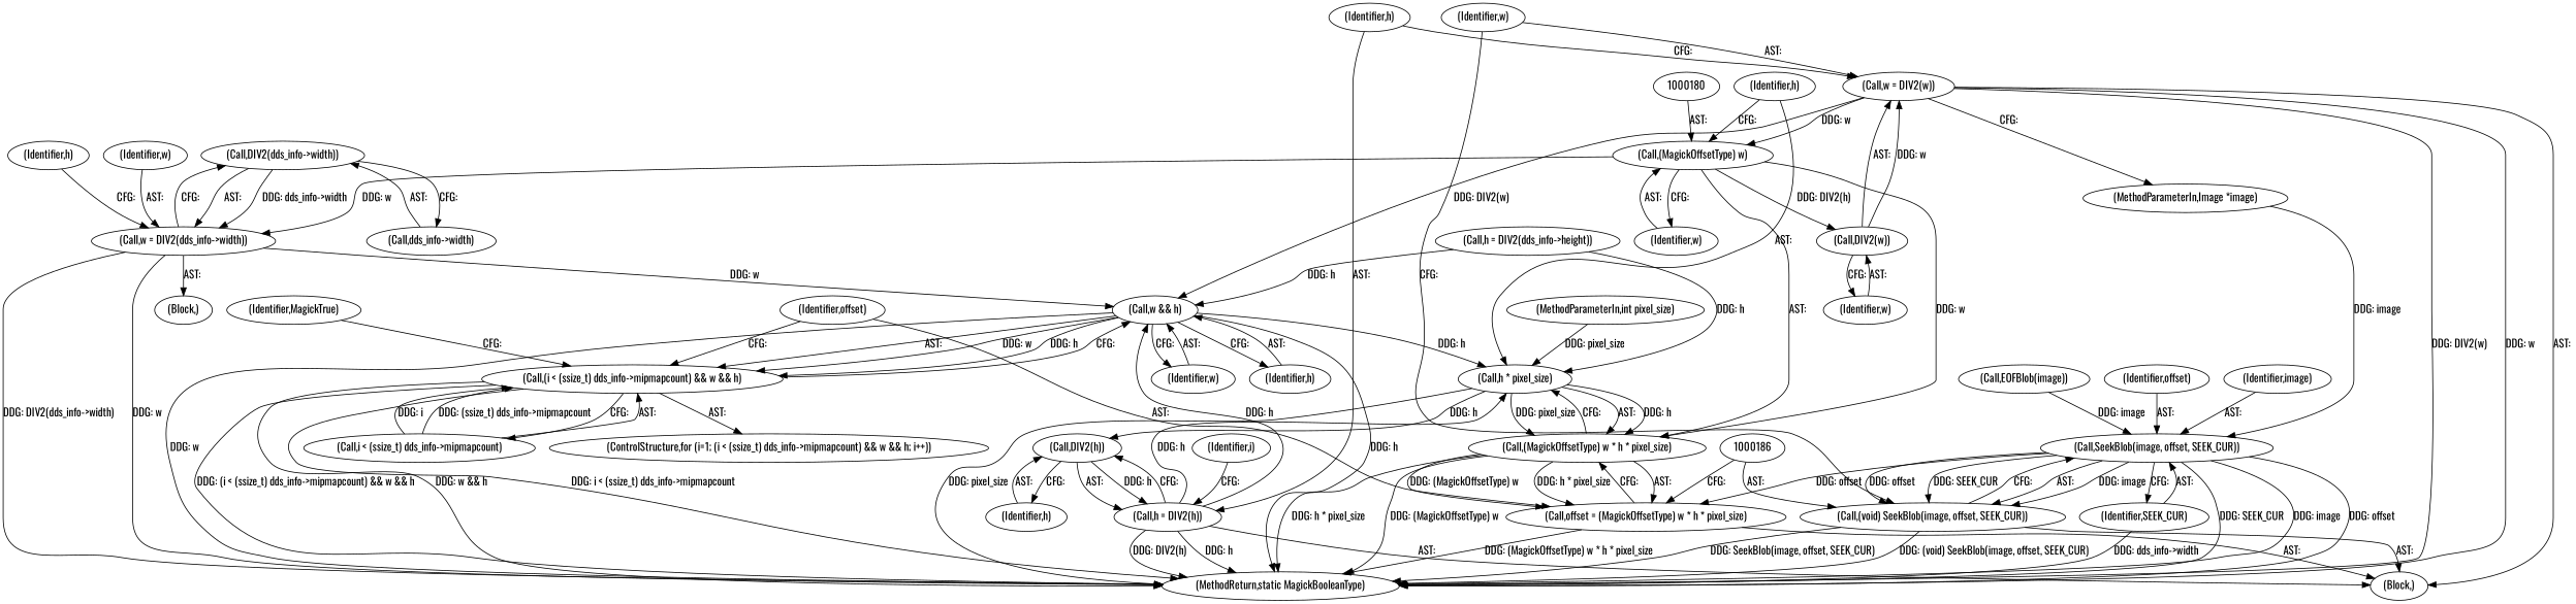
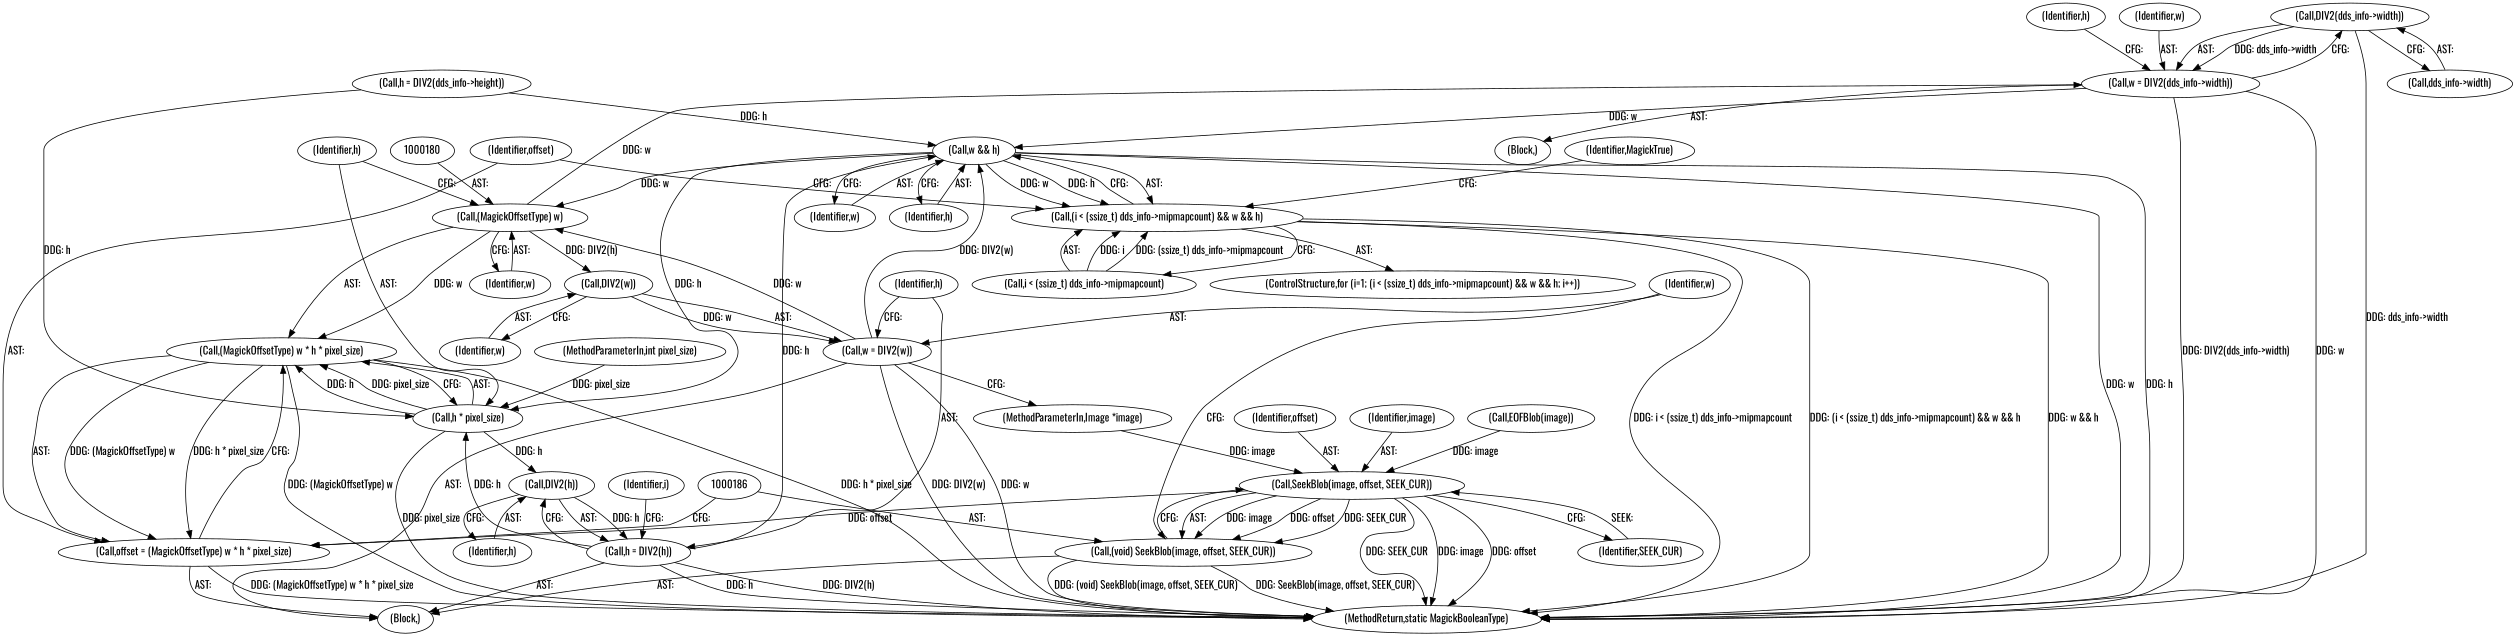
  digraph {
    fontname=Oswald
    node [fontname=Oswald]
    edge [fontname=Oswald]
    n1 [label="(Call,DIV2(dds_info->width))"]
    n2 [label="(Call,w = DIV2(dds_info->width))"]
    n3 [label="(MethodReturn,static MagickBooleanType)"]
    n4 [label="(Call,dds_info->width)"]
    n5 [label="(Call,w && h)"]
    n6 [label="(Block,)"]
    n7 [label="(Call,(MagickOffsetType) w)"]
    n8 [label="(Call,(i < (ssize_t) dds_info->mipmapcount) && w && h)"]
    n9 [label="(Call,h * pixel_size)"]
    n10 [label="(Identifier,w)"]
    n11 [label="(Identifier,h)"]
    n12 [label="(Call,(MagickOffsetType) w * h * pixel_size)"]
    n13 [label="(Call,DIV2(w))"]
    n14 [label="(Identifier,w)"]
    n15 [label="(Call,i < (ssize_t) dds_info->mipmapcount)"]
    n16 [label="(ControlStructure,for (i=1; (i < (ssize_t) dds_info->mipmapcount) && w && h; i++))"]
    n17 [label="(Call,DIV2(h))"]
    n18 [label="(Call,offset = (MagickOffsetType) w * h * pixel_size)"]
    n19 [label="(Call,w = DIV2(w))"]
    n20 [label="(Identifier,w)"]
    n21 [label="(Block,)"]
    n22 [label="(Call,SeekBlob(image, offset, SEEK_CUR))"]
    n23 [label="(Call,(void) SeekBlob(image, offset, SEEK_CUR))"]
    n24 [label="(Identifier,SEEK_CUR)"]
    n25 [label="(MethodParameterIn,Image *image)"]
    n26 [label="(Call,h = DIV2(h))"]
    n27 [label="(Identifier,h)"]
    n28 [label="(MethodParameterIn,int pixel_size)"]
    n29 [label="(Identifier,offset)"]
    n30 [label="(Identifier,MagickTrue)"]
    n31 [label="(Call,h = DIV2(dds_info->height))"]
    n32 [label="(Identifier,h)"]
    n33 [label="(Identifier,h)"]
    n34 [label="(Identifier,i)"]
    n35 [label="(Identifier,w)"]
    n36 [label="(Identifier,image)"]
    n37 [label="(Identifier,h)"]
    n38 [label="(Call,EOFBlob(image))"]
    n39 [label="(Identifier,w)"]
    n40 [label="(Identifier,offset)"]
    1000180
    1000186
    n1 -> n2 [label="AST: "]
    n1 -> n2 [label="DDG: dds_info->width"]
-   n24 -> n3 [label="DDG: dds_info->width"]
+   n1 -> n3 [label="DDG: dds_info->width"]
    n1 -> n4 [label="CFG: "]
    n2 -> n1 [label="CFG: "]
    n2 -> n3 [label="DDG: DIV2(dds_info->width)"]
    n2 -> n3 [label="DDG: w"]
    n2 -> n5 [label="DDG: w"]
    n2 -> n6 [label="AST: "]
    n4 -> n1 [label="AST: "]
    n5 -> n3 [label="DDG: h"]
    n5 -> n3 [label="DDG: w"]
+   n5 -> n7 [label="DDG: w"]
    n5 -> n8 [label="AST: "]
    n5 -> n8 [label="DDG: w"]
    n5 -> n8 [label="DDG: h"]
    n5 -> n9 [label="DDG: h"]
    n5 -> n10 [label="CFG: "]
    n5 -> n11 [label="CFG: "]
    n7 -> n2 [label="DDG: w"]
    n7 -> n12 [label="AST: "]
    n7 -> n12 [label="DDG: w"]
    n7 -> n13 [label="DDG: DIV2(h)"]
    n7 -> n14 [label="CFG: "]
    n8 -> n3 [label="DDG: w && h"]
    n8 -> n3 [label="DDG: i < (ssize_t) dds_info->mipmapcount"]
    n8 -> n3 [label="DDG: (i < (ssize_t) dds_info->mipmapcount) && w && h"]
    n8 -> n5 [label="CFG: "]
    n8 -> n15 [label="CFG: "]
    n8 -> n16 [label="AST: "]
    n9 -> n3 [label="DDG: pixel_size"]
    n9 -> n12 [label="AST: "]
    n9 -> n12 [label="DDG: h"]
    n9 -> n12 [label="DDG: pixel_size"]
    n9 -> n17 [label="DDG: h"]
    n10 -> n5 [label="AST: "]
    n11 -> n5 [label="AST: "]
    n12 -> n3 [label="DDG: h * pixel_size"]
    n12 -> n3 [label="DDG: (MagickOffsetType) w"]
    n12 -> n9 [label="CFG: "]
    n12 -> n18 [label="AST: "]
    n12 -> n18 [label="DDG: (MagickOffsetType) w"]
    n12 -> n18 [label="DDG: h * pixel_size"]
    n13 -> n19 [label="AST: "]
    n13 -> n19 [label="DDG: w"]
    n13 -> n20 [label="CFG: "]
    n14 -> n7 [label="AST: "]
    n15 -> n8 [label="AST: "]
    n15 -> n8 [label="DDG: i"]
    n15 -> n8 [label="DDG: (ssize_t) dds_info->mipmapcount"]
    n17 -> n26 [label="AST: "]
    n17 -> n26 [label="DDG: h"]
    n17 -> n27 [label="CFG: "]
    n18 -> n3 [label="DDG: (MagickOffsetType) w * h * pixel_size"]
    n18 -> n12 [label="CFG: "]
    n18 -> n21 [label="AST: "]
    n19 -> n3 [label="DDG: DIV2(w)"]
    n19 -> n3 [label="DDG: w"]
    n19 -> n5 [label="DDG: DIV2(w)"]
    n19 -> n7 [label="DDG: w"]
    n19 -> n21 [label="AST: "]
    n19 -> n25 [label="CFG: "]
    n20 -> n13 [label="AST: "]
    n22 -> n3 [label="DDG: SEEK_CUR"]
    n22 -> n3 [label="DDG: image"]
    n22 -> n3 [label="DDG: offset"]
    n22 -> n18 [label="DDG: offset"]
    n22 -> n23 [label="AST: "]
    n22 -> n23 [label="DDG: image"]
    n22 -> n23 [label="DDG: offset"]
    n22 -> n23 [label="DDG: SEEK_CUR"]
    n22 -> n24 [label="CFG: "]
    n23 -> n3 [label="DDG: (void) SeekBlob(image, offset, SEEK_CUR)"]
    n23 -> n3 [label="DDG: SeekBlob(image, offset, SEEK_CUR)"]
    n23 -> n21 [label="AST: "]
    n23 -> n22 [label="CFG: "]
-   n24 -> n22 [label="AST: "]
+   n24 -> n22 [label="SEEK: "]
    n25 -> n22 [label="DDG: image"]
    n26 -> n3 [label="DDG: DIV2(h)"]
    n26 -> n3 [label="DDG: h"]
    n26 -> n5 [label="DDG: h"]
    n26 -> n9 [label="DDG: h"]
    n26 -> n17 [label="CFG: "]
    n26 -> n21 [label="AST: "]
    n27 -> n17 [label="AST: "]
    n28 -> n9 [label="DDG: pixel_size"]
    n29 -> n22 [label="AST: "]
    n30 -> n8 [label="CFG: "]
    n31 -> n5 [label="DDG: h"]
    n31 -> n9 [label="DDG: h"]
    n32 -> n2 [label="CFG: "]
    n33 -> n19 [label="CFG: "]
    n33 -> n26 [label="AST: "]
    n34 -> n26 [label="CFG: "]
    n35 -> n19 [label="AST: "]
    n35 -> n23 [label="CFG: "]
    n36 -> n22 [label="AST: "]
    n37 -> n7 [label="CFG: "]
    n37 -> n9 [label="AST: "]
    n38 -> n22 [label="DDG: image"]
    n39 -> n2 [label="AST: "]
    n40 -> n8 [label="CFG: "]
    n40 -> n18 [label="AST: "]
    1000180 -> n7 [label="AST: "]
    1000186 -> n18 [label="CFG: "]
    1000186 -> n23 [label="AST: "]
  }
